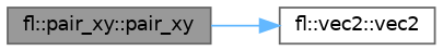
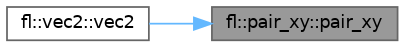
  digraph {
    rankdir=LR
    node [fontname=Helvetica fontsize=10 shape=box style=filled]
    n1 [color=gray40 fillcolor=grey60 fontcolor=black height=0.2 label="fl::pair_xy::pair_xy" width=0.4]
    n2 [color=grey40 fillcolor=white height=0.2 label="fl::vec2::vec2" width=0.4]
-   n1 -> n2 [color=steelblue1 fontname=Helvetica fontsize=10 labelfontname=Helvetica labelfontsize=10 style=solid]
+   n2 -> n1 [color=steelblue1 fontname=Helvetica fontsize=10 labelfontname=Helvetica labelfontsize=10 style=solid]
  }
